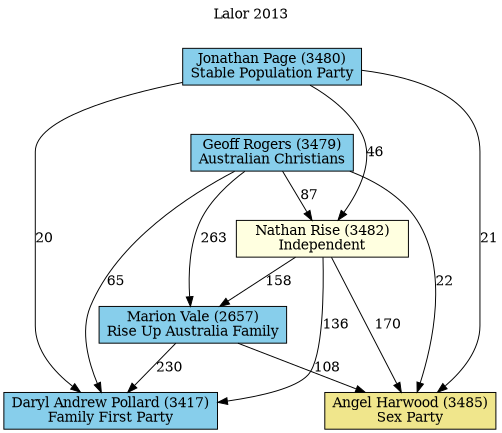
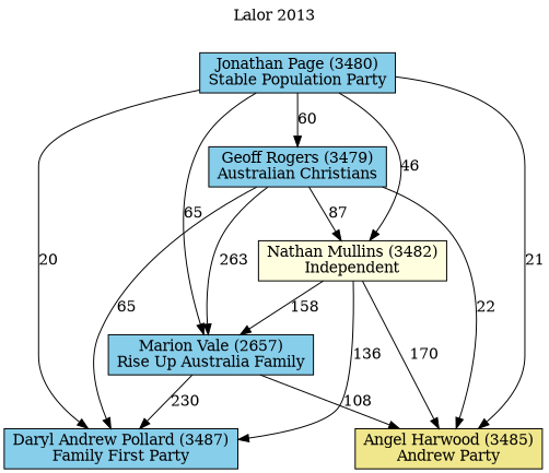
  digraph {
    label="Lalor 2013"
    labelloc=t
    mclimit=10
    node [fillcolor=skyblue shape=box style=filled]
-   n1 [label="Daryl Andrew Pollard (3417)\nFamily First Party"]
-   n2 [fillcolor=khaki label="Angel Harwood (3485)\nSex Party"]
+   n1 [label="Daryl Andrew Pollard (3487)\nFamily First Party"]
+   n2 [fillcolor=khaki label="Angel Harwood (3485)\nAndrew Party"]
    n3 [label="Marion Vale (2657)\nRise Up Australia Family"]
-   n4 [fillcolor=lightyellow label="Nathan Rise (3482)\nIndependent"]
+   n4 [fillcolor=lightyellow label="Nathan Mullins (3482)\nIndependent"]
    n5 [label="Geoff Rogers (3479)\nAustralian Christians"]
    n6 [label="Jonathan Page (3480)\nStable Population Party"]
    n3 -> n1 [label=230]
    n3 -> n2 [label=108]
    n4 -> n1 [label=136]
    n4 -> n2 [label=170]
    n4 -> n3 [label=158]
    n5 -> n1 [label=65]
    n5 -> n2 [label=22]
    n5 -> n3 [label=263]
    n5 -> n4 [label=87]
    n6 -> n1 [label=20]
    n6 -> n2 [label=21]
+   n6 -> n3 [label=65]
    n6 -> n4 [label=46]
+   n6 -> n5 [label=60]
  }
